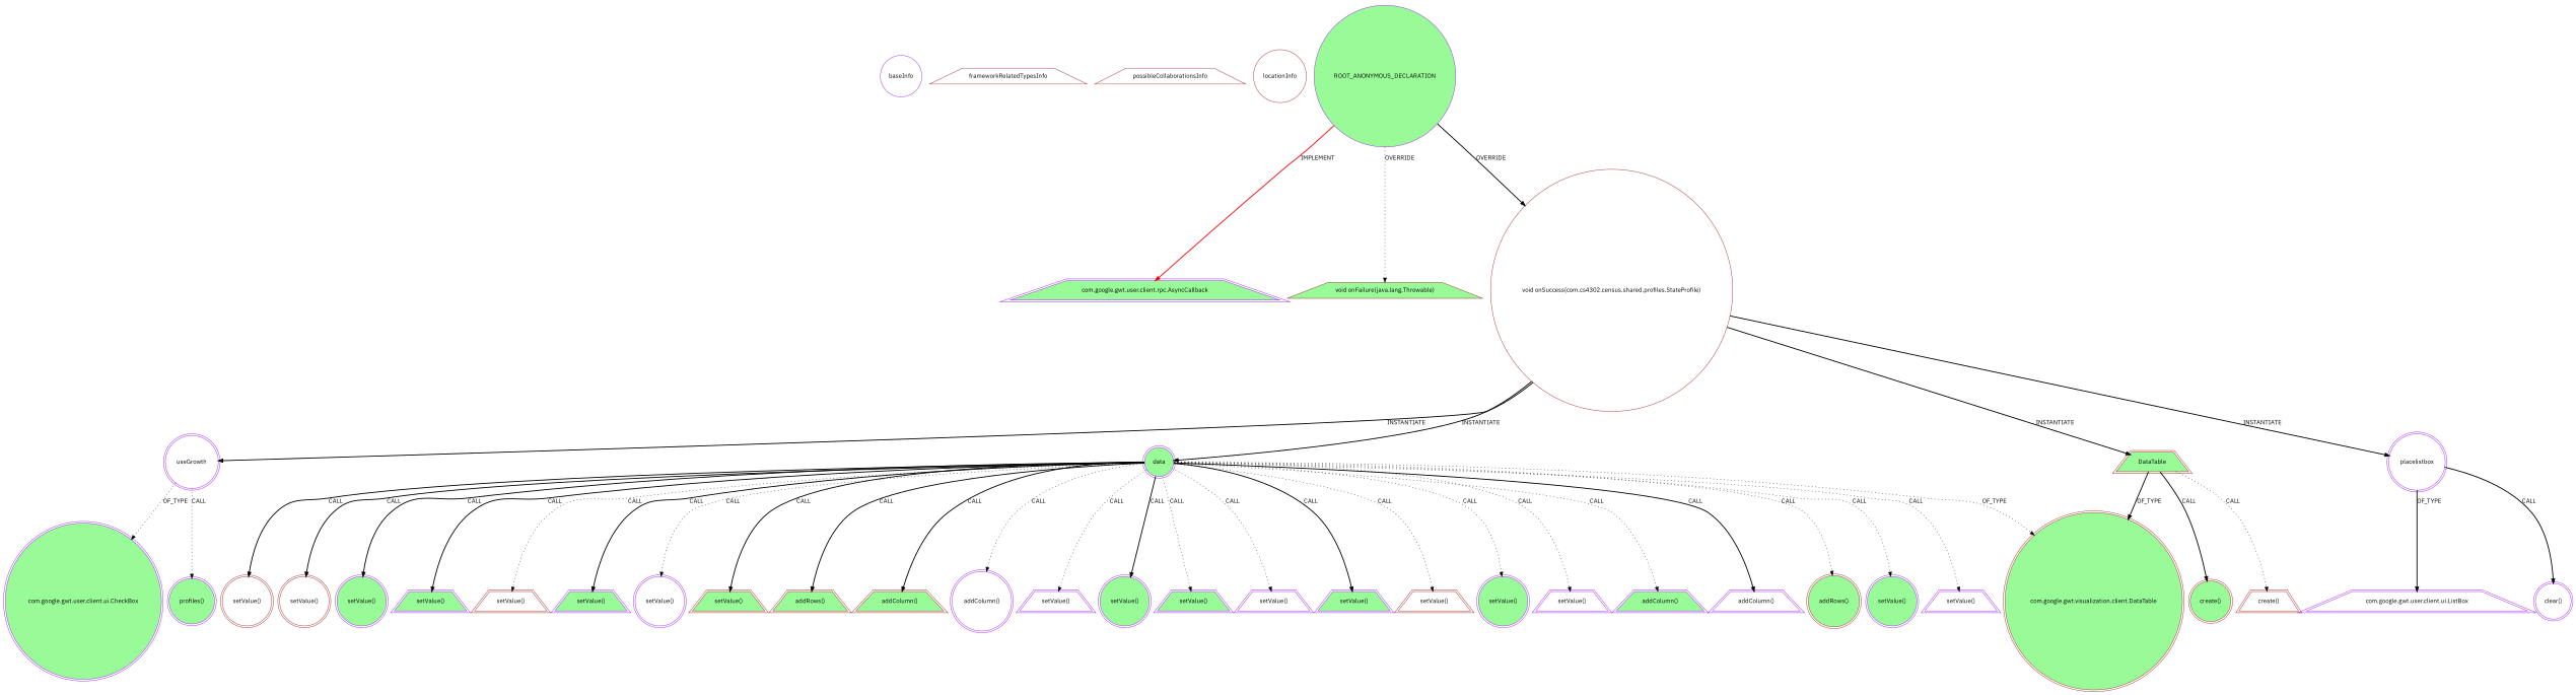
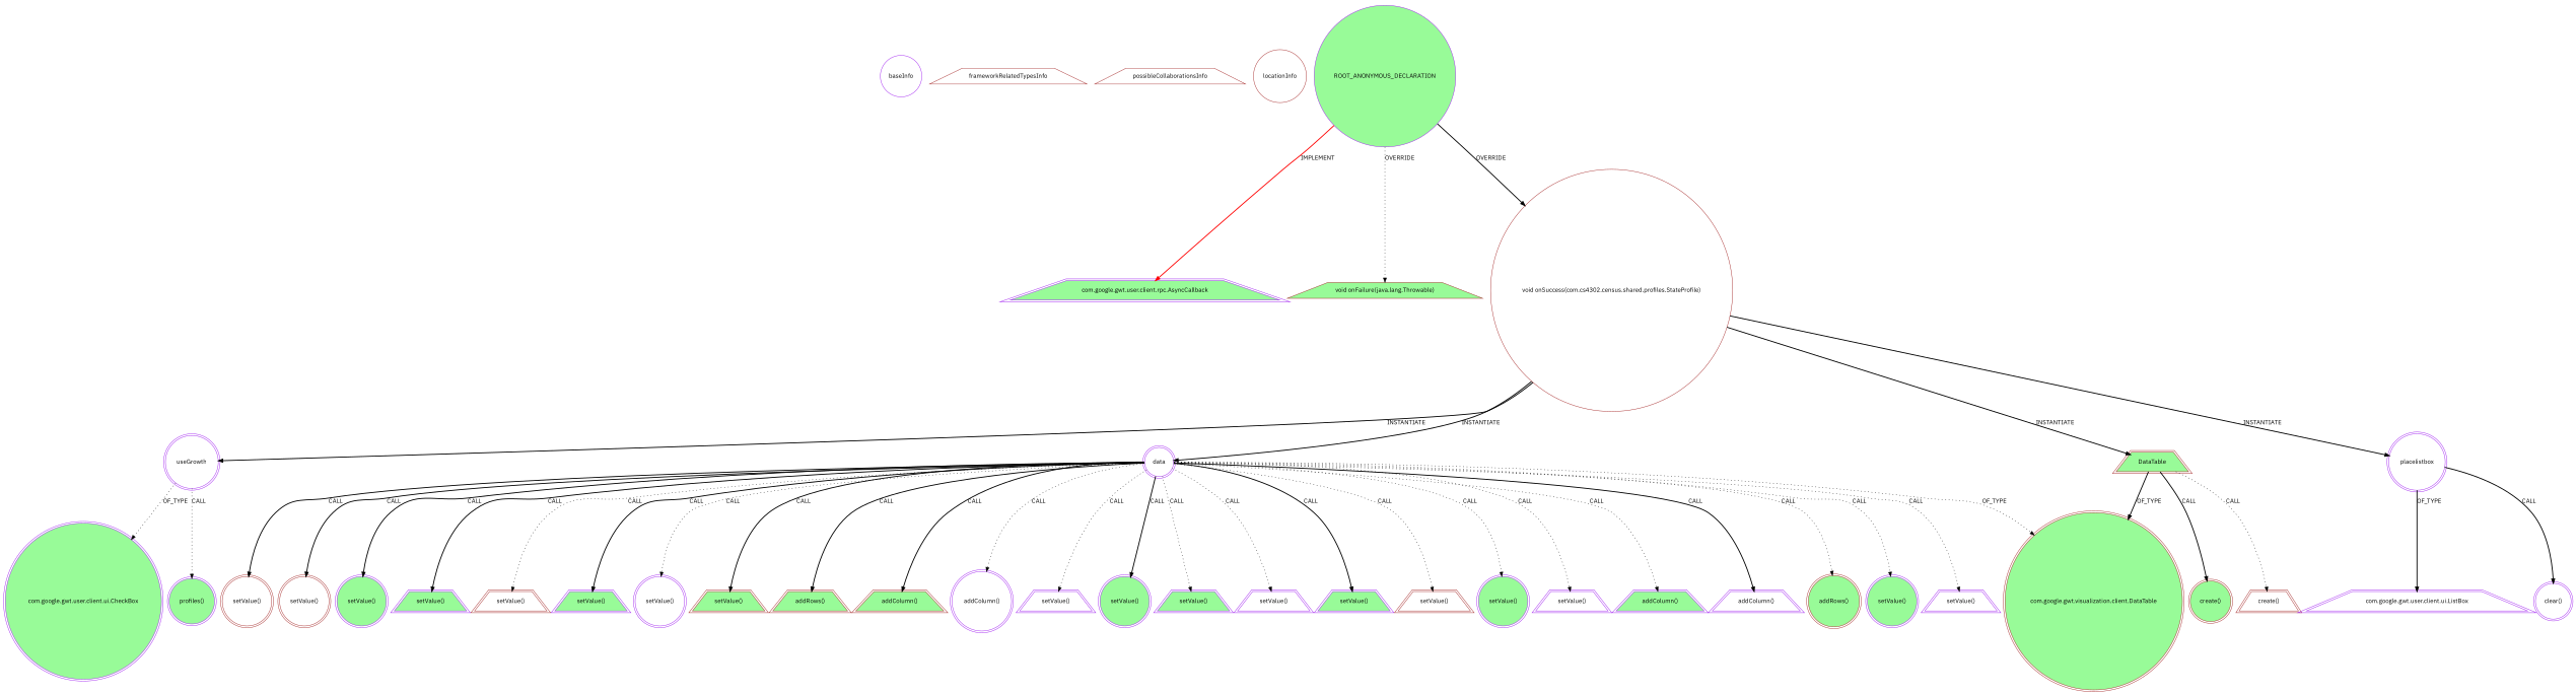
  digraph {
    fontname="IBM Plex Sans"
    node [color=purple fillcolor=white fontname="IBM Plex Sans" shape=trapezium style=filled isFrameworkType=true vertexType=INSIDE_CALL peripheries=2]
    edge [fontname="IBM Plex Sans" style=bold]
    baseInfo [category=extension_graph graphId=117 isAnonymous=true possibleRelation=false shape=circle isFrameworkType="" vertexType="" peripheries=""]
    frameworkRelatedTypesInfo [0="com.google.gwt.user.client.rpc.AsyncCallback" color=brown isFrameworkType="" vertexType="" peripheries=""]
    possibleCollaborationsInfo [color=brown isFrameworkType="" vertexType="" peripheries=""]
    locationInfo [color=brown contextSignature="void createStateTable(java.lang.String)" filePath="/DeannaSurma-Census/Census-master/src/com/cs4302/census/client/Census.java" graphId=117 projectName="DeannaSurma-Census" shape=circle isFrameworkType="" vertexType="" peripheries=""]
    n5 [fillcolor=palegreen isFrameworkType=false label=ROOT_ANONYMOUS_DECLARATION shape=circle vertexType=ROOT_ANONYMOUS_DECLARATION peripheries=""]
    n6 [fillcolor=palegreen label="com.google.gwt.user.client.rpc.AsyncCallback" vertexType=FRAMEWORK_INTERFACE_TYPE]
    n7 [color=brown fillcolor=palegreen isFrameworkType=false label="void onFailure(java.lang.Throwable)" vertexType=OVERRIDING_METHOD_DECLARATION peripheries=""]
    n8 [color=brown isFrameworkType=false label="void onSuccess(com.cs4302.census.shared.profiles.StateProfile)" shape=circle vertexType=OVERRIDING_METHOD_DECLARATION peripheries=""]
    n9 [label=useGrowth shape=circle vertexType=VARIABLE_EXPRESION]
    n10 [color=brown fillcolor=palegreen label=DataTable vertexType=VARIABLE_EXPRESION]
-   n11 [fillcolor=palegreen label=data shape=circle vertexType=VARIABLE_EXPRESION]
+   n11 [label=data shape=circle vertexType=VARIABLE_EXPRESION]
    n12 [label=placelistbox shape=circle vertexType=VARIABLE_EXPRESION]
    n13 [fillcolor=palegreen label="com.google.gwt.user.client.ui.CheckBox" shape=circle vertexType=FRAMEWORK_CLASS_TYPE]
    n14 [fillcolor=palegreen label="profiles()" shape=circle]
    n15 [color=brown fillcolor=palegreen label="com.google.gwt.visualization.client.DataTable" shape=circle vertexType=FRAMEWORK_CLASS_TYPE]
    n16 [color=brown label="create()"]
    n17 [color=brown fillcolor=palegreen label="create()" shape=circle]
    n18 [fillcolor=palegreen label="addColumn()"]
    n19 [label="addColumn()"]
    n20 [color=brown fillcolor=palegreen label="addRows()" shape=circle]
    n21 [fillcolor=palegreen label="setValue()" shape=circle]
    n22 [label="setValue()"]
    n23 [color=brown label="setValue()" shape=circle]
    n24 [color=brown label="setValue()" shape=circle]
    n25 [fillcolor=palegreen label="setValue()" shape=circle]
    n26 [fillcolor=palegreen label="setValue()"]
    n27 [color=brown label="setValue()"]
    n28 [fillcolor=palegreen label="setValue()"]
    n29 [label="setValue()" shape=circle]
    n30 [color=brown fillcolor=palegreen label="setValue()"]
    n31 [color=brown fillcolor=palegreen label="addRows()"]
    n32 [color=brown fillcolor=palegreen label="addColumn()"]
    n33 [label="addColumn()" shape=circle]
    n34 [label="setValue()"]
    n35 [fillcolor=palegreen label="setValue()" shape=circle]
    n36 [fillcolor=palegreen label="setValue()"]
    n37 [label="setValue()"]
    n38 [fillcolor=palegreen label="setValue()"]
    n39 [color=brown label="setValue()"]
    n40 [fillcolor=palegreen label="setValue()" shape=circle]
    n41 [label="setValue()"]
    n42 [label="com.google.gwt.user.client.ui.ListBox" vertexType=FRAMEWORK_CLASS_TYPE]
    n43 [label="clear()" shape=circle]
    n5 -> n6 [color=red label=IMPLEMENT]
    n5 -> n7 [label=OVERRIDE style=dotted]
    n5 -> n8 [label=OVERRIDE]
    n8 -> n9 [label=INSTANTIATE]
    n8 -> n10 [label=INSTANTIATE]
    n8 -> n11 [label=INSTANTIATE]
    n8 -> n12 [label=INSTANTIATE]
    n9 -> n13 [label=OF_TYPE style=dotted]
    n9 -> n14 [label=CALL style=dotted]
    n10 -> n15 [label=OF_TYPE]
    n10 -> n16 [label=CALL style=dotted]
    n10 -> n17 [label=CALL]
    n11 -> n15 [label=OF_TYPE style=dotted]
    n11 -> n18 [label=CALL style=dotted]
    n11 -> n19 [label=CALL]
    n11 -> n20 [label=CALL style=dotted]
    n11 -> n21 [label=CALL style=dotted]
    n11 -> n22 [label=CALL style=dotted]
    n11 -> n23 [label=CALL]
    n11 -> n24 [label=CALL]
    n11 -> n25 [label=CALL]
    n11 -> n26 [label=CALL]
    n11 -> n27 [label=CALL style=dotted]
    n11 -> n28 [label=CALL]
    n11 -> n29 [label=CALL style=dotted]
    n11 -> n30 [label=CALL]
    n11 -> n31 [label=CALL]
    n11 -> n32 [label=CALL]
    n11 -> n33 [label=CALL style=dotted]
    n11 -> n34 [label=CALL style=dotted]
    n11 -> n35 [label=CALL]
    n11 -> n36 [label=CALL style=dotted]
    n11 -> n37 [label=CALL style=dotted]
    n11 -> n38 [label=CALL]
    n11 -> n39 [label=CALL style=dotted]
    n11 -> n40 [label=CALL style=dotted]
    n11 -> n41 [label=CALL style=dotted]
    n12 -> n42 [label=OF_TYPE]
    n12 -> n43 [label=CALL]
  }
